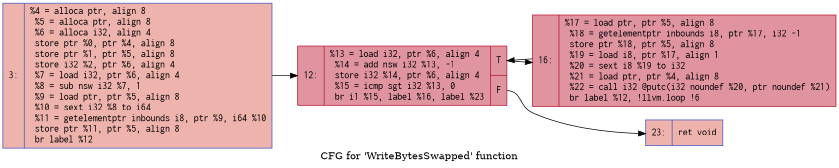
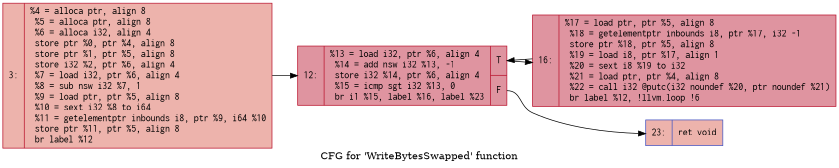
  digraph {
    label="CFG for 'WriteBytesSwapped' function"
    rankdir=LR
    node [color="#3d50c3ff" fillcolor="#d6524470" fontname=Courier shape=record style=filled]
-   n1 [label="{3:\l|  %4 = alloca ptr, align 8\l  %5 = alloca ptr, align 8\l  %6 = alloca i32, align 4\l  store ptr %0, ptr %4, align 8\l  store ptr %1, ptr %5, align 8\l  store i32 %2, ptr %6, align 4\l  %7 = load i32, ptr %6, align 4\l  %8 = sub nsw i32 %7, 1\l  %9 = load ptr, ptr %5, align 8\l  %10 = sext i32 %8 to i64\l  %11 = getelementptr inbounds i8, ptr %9, i64 %10\l  store ptr %11, ptr %5, align 8\l  br label %12\l}"]
+   n1 [color="#b70d28ff" label="{3:\l|  %4 = alloca ptr, align 8\l  %5 = alloca ptr, align 8\l  %6 = alloca i32, align 4\l  store ptr %0, ptr %4, align 8\l  store ptr %1, ptr %5, align 8\l  store i32 %2, ptr %6, align 4\l  %7 = load i32, ptr %6, align 4\l  %8 = sub nsw i32 %7, 1\l  %9 = load ptr, ptr %5, align 8\l  %10 = sext i32 %8 to i64\l  %11 = getelementptr inbounds i8, ptr %9, i64 %10\l  store ptr %11, ptr %5, align 8\l  br label %12\l}"]
    n2 [color="#b70d28ff" fillcolor="#b70d2870" label="{12:\l|  %13 = load i32, ptr %6, align 4\l  %14 = add nsw i32 %13, -1\l  store i32 %14, ptr %6, align 4\l  %15 = icmp sgt i32 %13, 0\l  br i1 %15, label %16, label %23\l|{<s0>T|<s1>F}}"]
    n3 [color="#b70d28ff" fillcolor="#b70d2870" label="{16:\l|  %17 = load ptr, ptr %5, align 8\l  %18 = getelementptr inbounds i8, ptr %17, i32 -1\l  store ptr %18, ptr %5, align 8\l  %19 = load i8, ptr %17, align 1\l  %20 = sext i8 %19 to i32\l  %21 = load ptr, ptr %4, align 8\l  %22 = call i32 @putc(i32 noundef %20, ptr noundef %21)\l  br label %12, !llvm.loop !6\l}"]
    n4 [label="{23:\l|  ret void\l}"]
    n1 -> n2
    n2 -> n3 [tailport=s0]
    n2 -> n4 [tailport=s1]
    n3 -> n2
  }
